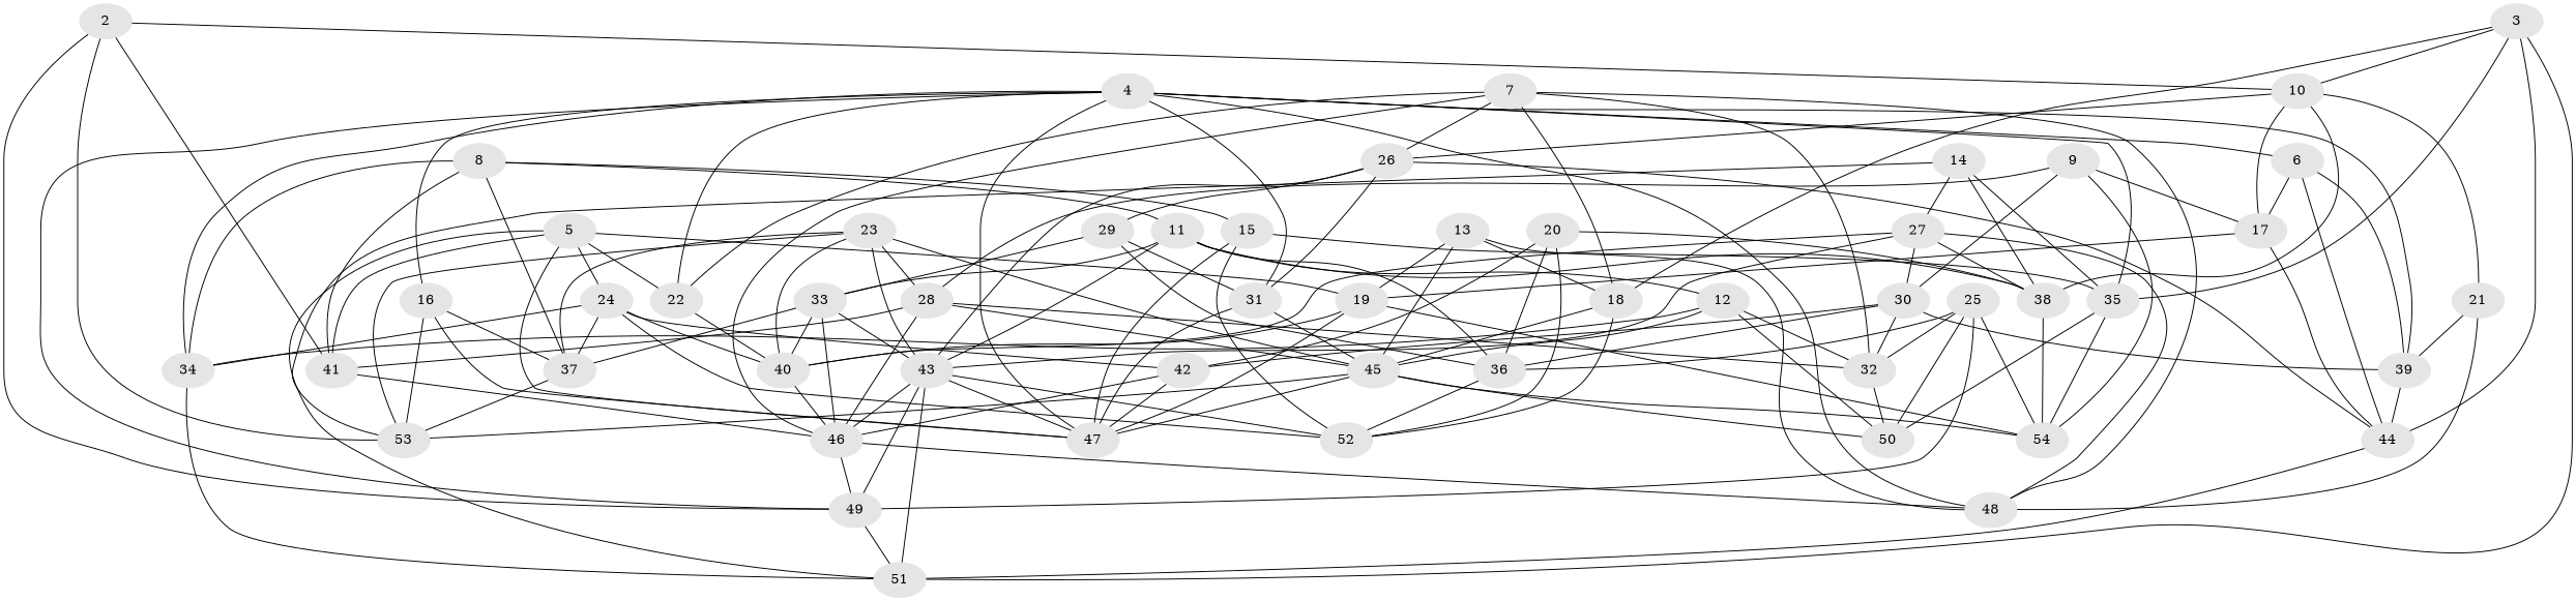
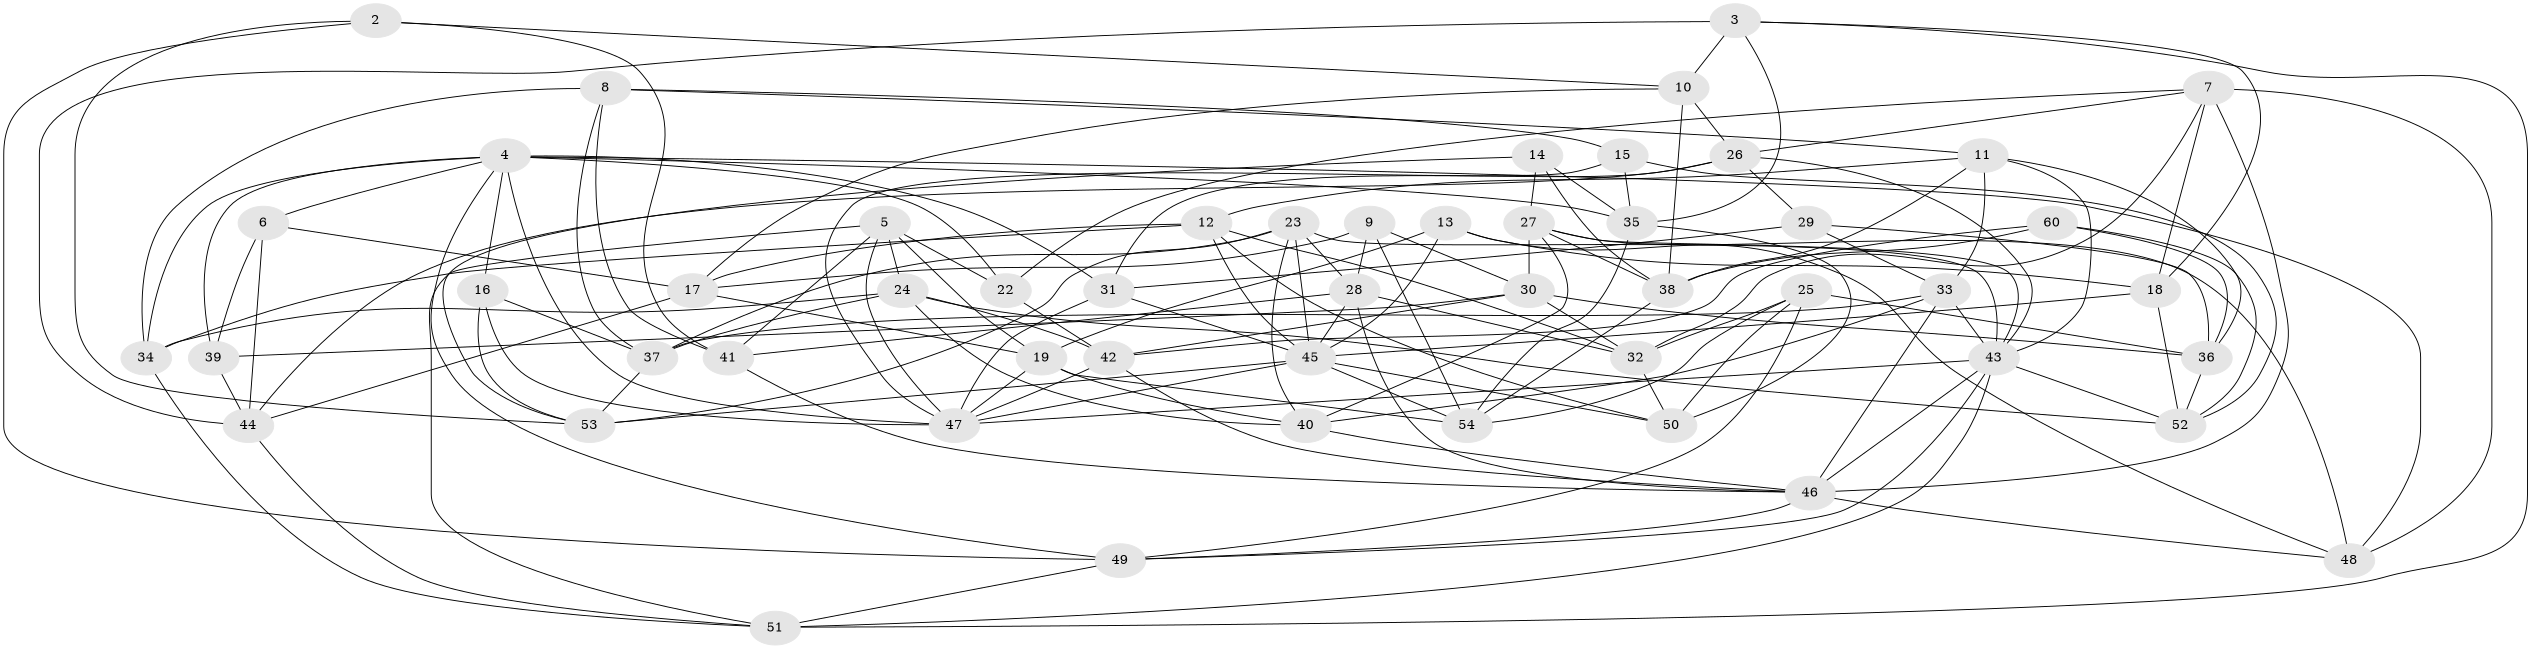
  graph {
    node [color=gray90 style=filled]
    edge [weight=1.0]
    9
    17
    28
    30
    54
    31
    47
    45
    34
    51
    2
    10
    41
    49
    53
    26
-   21
    38
    46
    3
    18
    35
    44
    52
    50
    4
    6
    16
    22
    39
    48
    37
    42
    5
    19
    24
    40
    7
    32
    43
    29
    8
    11
    15
    12
    33
    36
    13
    14
    27
-   20
+   20 [label=60]
    23
    25
    9 -- 17
    9 -- 28
    9 -- 30
    9 -- 54
    17 -- 44
    17 -- 19
    28 -- 45
    28 -- 41
    28 -- 46
    28 -- 32
    30 -- 39
    30 -- 42
    30 -- 32
    30 -- 36
    31 -- 47
    31 -- 45
    45 -- 54
    45 -- 47
    45 -- 53
    45 -- 50
    34 -- 51
    2 -- 10
    2 -- 41
    2 -- 49
    2 -- 53
    10 -- 17
    10 -- 26
-   10 -- 21
    10 -- 38
    41 -- 46 [weight=2.0]
    49 -- 51
    26 -- 31
    26 -- 44
    26 -- 43
    26 -- 29
-   21 -- 39
-   21 -- 48
    38 -- 54
    46 -- 49
    46 -- 48
    3 -- 51
    3 -- 10
    3 -- 18
    3 -- 35
    3 -- 44 [weight=2.0]
    18 -- 45
    18 -- 52
    35 -- 54
    35 -- 50
    44 -- 51
    4 -- 31
    4 -- 47
    4 -- 34
    4 -- 49
    4 -- 35
    4 -- 6
    4 -- 16
    4 -- 22
    4 -- 39
    4 -- 48
    6 -- 17
    6 -- 44
    6 -- 39
    16 -- 47
    16 -- 53
    16 -- 37
-   22 -- 40
+   22 -- 42
    39 -- 44 [weight=2.0]
    37 -- 53
    42 -- 47
    42 -- 46
    5 -- 47
    5 -- 51
    5 -- 41
    5 -- 22
    5 -- 19
    5 -- 24
    19 -- 54
    19 -- 47
    19 -- 40
    24 -- 34
    24 -- 52
    24 -- 37
    24 -- 42
    24 -- 40
    40 -- 46
    7 -- 26
    7 -- 46
    7 -- 18
    7 -- 22
    7 -- 48
    7 -- 32
    32 -- 50
    43 -- 47
    43 -- 51
    43 -- 49
    43 -- 46
    43 -- 52
    29 -- 31
    29 -- 33
    29 -- 36
    8 -- 34
    8 -- 41
    8 -- 37
    8 -- 11
    8 -- 15
    11 -- 38
    11 -- 43
    11 -- 12
    11 -- 33
    11 -- 36
    15 -- 47
    15 -- 35
    15 -- 52
+   12 -- 17
    12 -- 45
    12 -- 34
    12 -- 50
    12 -- 32
    33 -- 46
    33 -- 37
    33 -- 40
    33 -- 43
    36 -- 52
    13 -- 45
    13 -- 18
    13 -- 48
    13 -- 19
    14 -- 53
    14 -- 38
    14 -- 35
    14 -- 27
    27 -- 30
    27 -- 38
    27 -- 48
    27 -- 40
    27 -- 43
    20 -- 38
    20 -- 52
    20 -- 42
    20 -- 36
    23 -- 28
    23 -- 45
    23 -- 53
    23 -- 37
    23 -- 40
    23 -- 43
    25 -- 54
    25 -- 49
    25 -- 50 [weight=2.0]
    25 -- 32
    25 -- 36
  }
